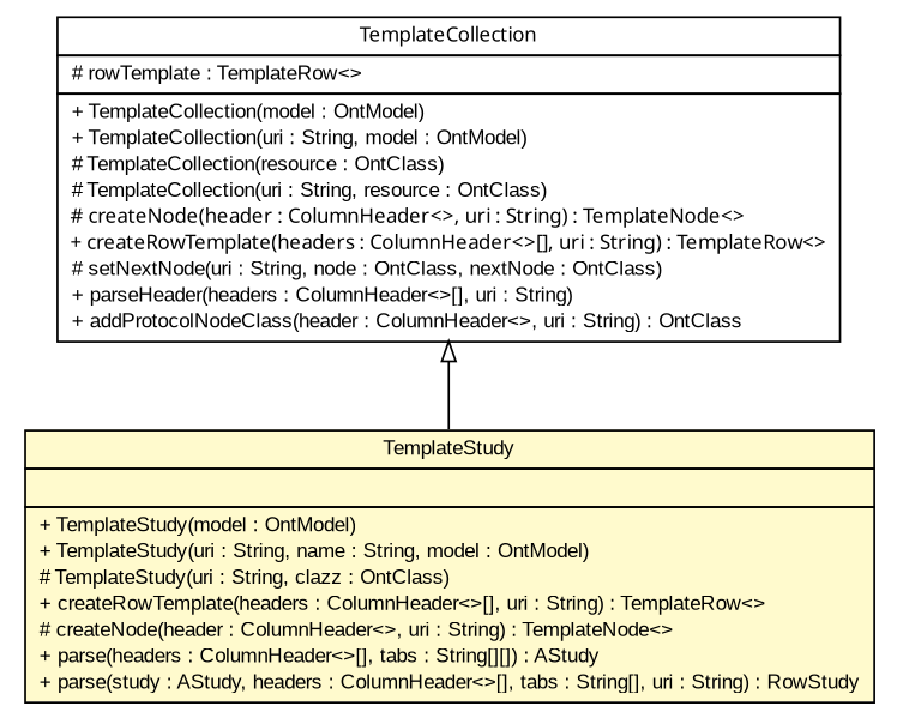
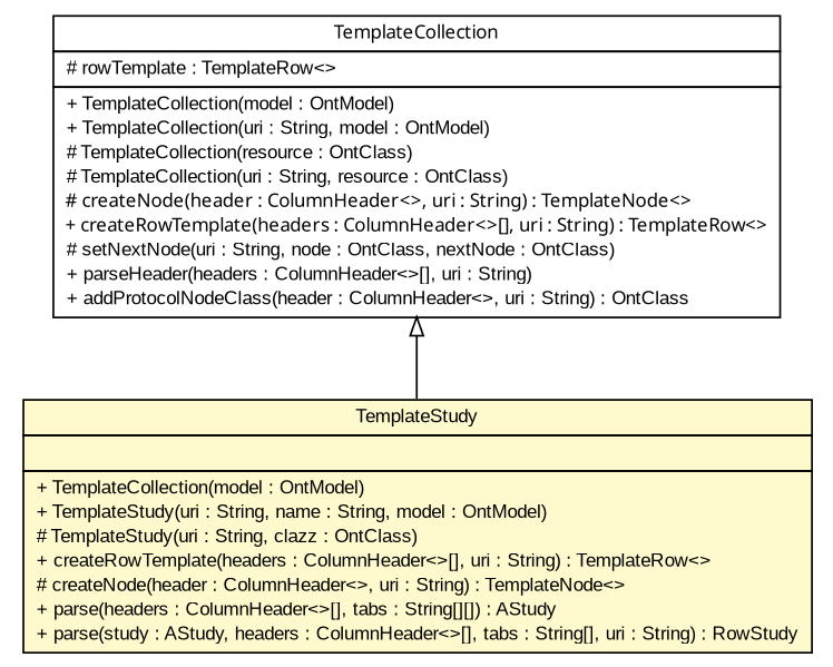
  digraph {
    node [fontcolor=black fontname=arial fontsize=10.0 shape=plaintext]
-   n1 [label=<<table border="0" cellborder="1" cellspacing="0" cellpadding="2" port="p" bgcolor="lemonChiffon" href="./TemplateStudy.html"> 		<tr><td><table border="0" cellspacing="0" cellpadding="1"> 			<tr><td> TemplateStudy </td></tr> 		</table></td></tr> 		<tr><td><table border="0" cellspacing="0" cellpadding="1"> 			<tr><td align="left">  </td></tr> 		</table></td></tr> 		<tr><td><table border="0" cellspacing="0" cellpadding="1"> 			<tr><td align="left"> + TemplateStudy(model : OntModel) </td></tr> 			<tr><td align="left"> + TemplateStudy(uri : String, name : String, model : OntModel) </td></tr> 			<tr><td align="left"> # TemplateStudy(uri : String, clazz : OntClass) </td></tr> 			<tr><td align="left"> + createRowTemplate(headers : ColumnHeader&lt;&gt;[], uri : String) : TemplateRow&lt;&gt; </td></tr> 			<tr><td align="left"> # createNode(header : ColumnHeader&lt;&gt;, uri : String) : TemplateNode&lt;&gt; </td></tr> 			<tr><td align="left"> + parse(headers : ColumnHeader&lt;&gt;[], tabs : String[][]) : AStudy </td></tr> 			<tr><td align="left"> + parse(study : AStudy, headers : ColumnHeader&lt;&gt;[], tabs : String[], uri : String) : RowStudy </td></tr> 		</table></td></tr> 		</table>>]
+   n1 [label=<<table border="0" cellborder="1" cellspacing="0" cellpadding="2" port="p" bgcolor="lemonChiffon" href="./TemplateStudy.html"> 		<tr><td><table border="0" cellspacing="0" cellpadding="1"> 			<tr><td> TemplateStudy </td></tr> 		</table></td></tr> 		<tr><td><table border="0" cellspacing="0" cellpadding="1"> 			<tr><td align="left">  </td></tr> 		</table></td></tr> 		<tr><td><table border="0" cellspacing="0" cellpadding="1"> 			<tr><td align="left"> + TemplateCollection(model : OntModel) </td></tr> 			<tr><td align="left"> + TemplateStudy(uri : String, name : String, model : OntModel) </td></tr> 			<tr><td align="left"> # TemplateStudy(uri : String, clazz : OntClass) </td></tr> 			<tr><td align="left"> + createRowTemplate(headers : ColumnHeader&lt;&gt;[], uri : String) : TemplateRow&lt;&gt; </td></tr> 			<tr><td align="left"> # createNode(header : ColumnHeader&lt;&gt;, uri : String) : TemplateNode&lt;&gt; </td></tr> 			<tr><td align="left"> + parse(headers : ColumnHeader&lt;&gt;[], tabs : String[][]) : AStudy </td></tr> 			<tr><td align="left"> + parse(study : AStudy, headers : ColumnHeader&lt;&gt;[], tabs : String[], uri : String) : RowStudy </td></tr> 		</table></td></tr> 		</table>>]
    n2 [label=<<table border="0" cellborder="1" cellspacing="0" cellpadding="2" port="p" href="./TemplateCollection.html"> 		<tr><td><table border="0" cellspacing="0" cellpadding="1"> 			<tr><td><font face="ariali"> TemplateCollection </font></td></tr> 		</table></td></tr> 		<tr><td><table border="0" cellspacing="0" cellpadding="1"> 			<tr><td align="left"> # rowTemplate : TemplateRow&lt;&gt; </td></tr> 		</table></td></tr> 		<tr><td><table border="0" cellspacing="0" cellpadding="1"> 			<tr><td align="left"> + TemplateCollection(model : OntModel) </td></tr> 			<tr><td align="left"> + TemplateCollection(uri : String, model : OntModel) </td></tr> 			<tr><td align="left"> # TemplateCollection(resource : OntClass) </td></tr> 			<tr><td align="left"> # TemplateCollection(uri : String, resource : OntClass) </td></tr> 			<tr><td align="left"><font face="ariali" point-size="10.0"> # createNode(header : ColumnHeader&lt;&gt;, uri : String) : TemplateNode&lt;&gt; </font></td></tr> 			<tr><td align="left"><font face="ariali" point-size="10.0"> + createRowTemplate(headers : ColumnHeader&lt;&gt;[], uri : String) : TemplateRow&lt;&gt; </font></td></tr> 			<tr><td align="left"> # setNextNode(uri : String, node : OntClass, nextNode : OntClass) </td></tr> 			<tr><td align="left"> + parseHeader(headers : ColumnHeader&lt;&gt;[], uri : String) </td></tr> 			<tr><td align="left"> + addProtocolNodeClass(header : ColumnHeader&lt;&gt;, uri : String) : OntClass </td></tr> 		</table></td></tr> 		</table>>]
    n2 -> n1 [arrowtail=empty dir=back fontname=arial fontsize=10 headport=p labelfontname=arial labelfontsize=10 tailport=p]
  }
